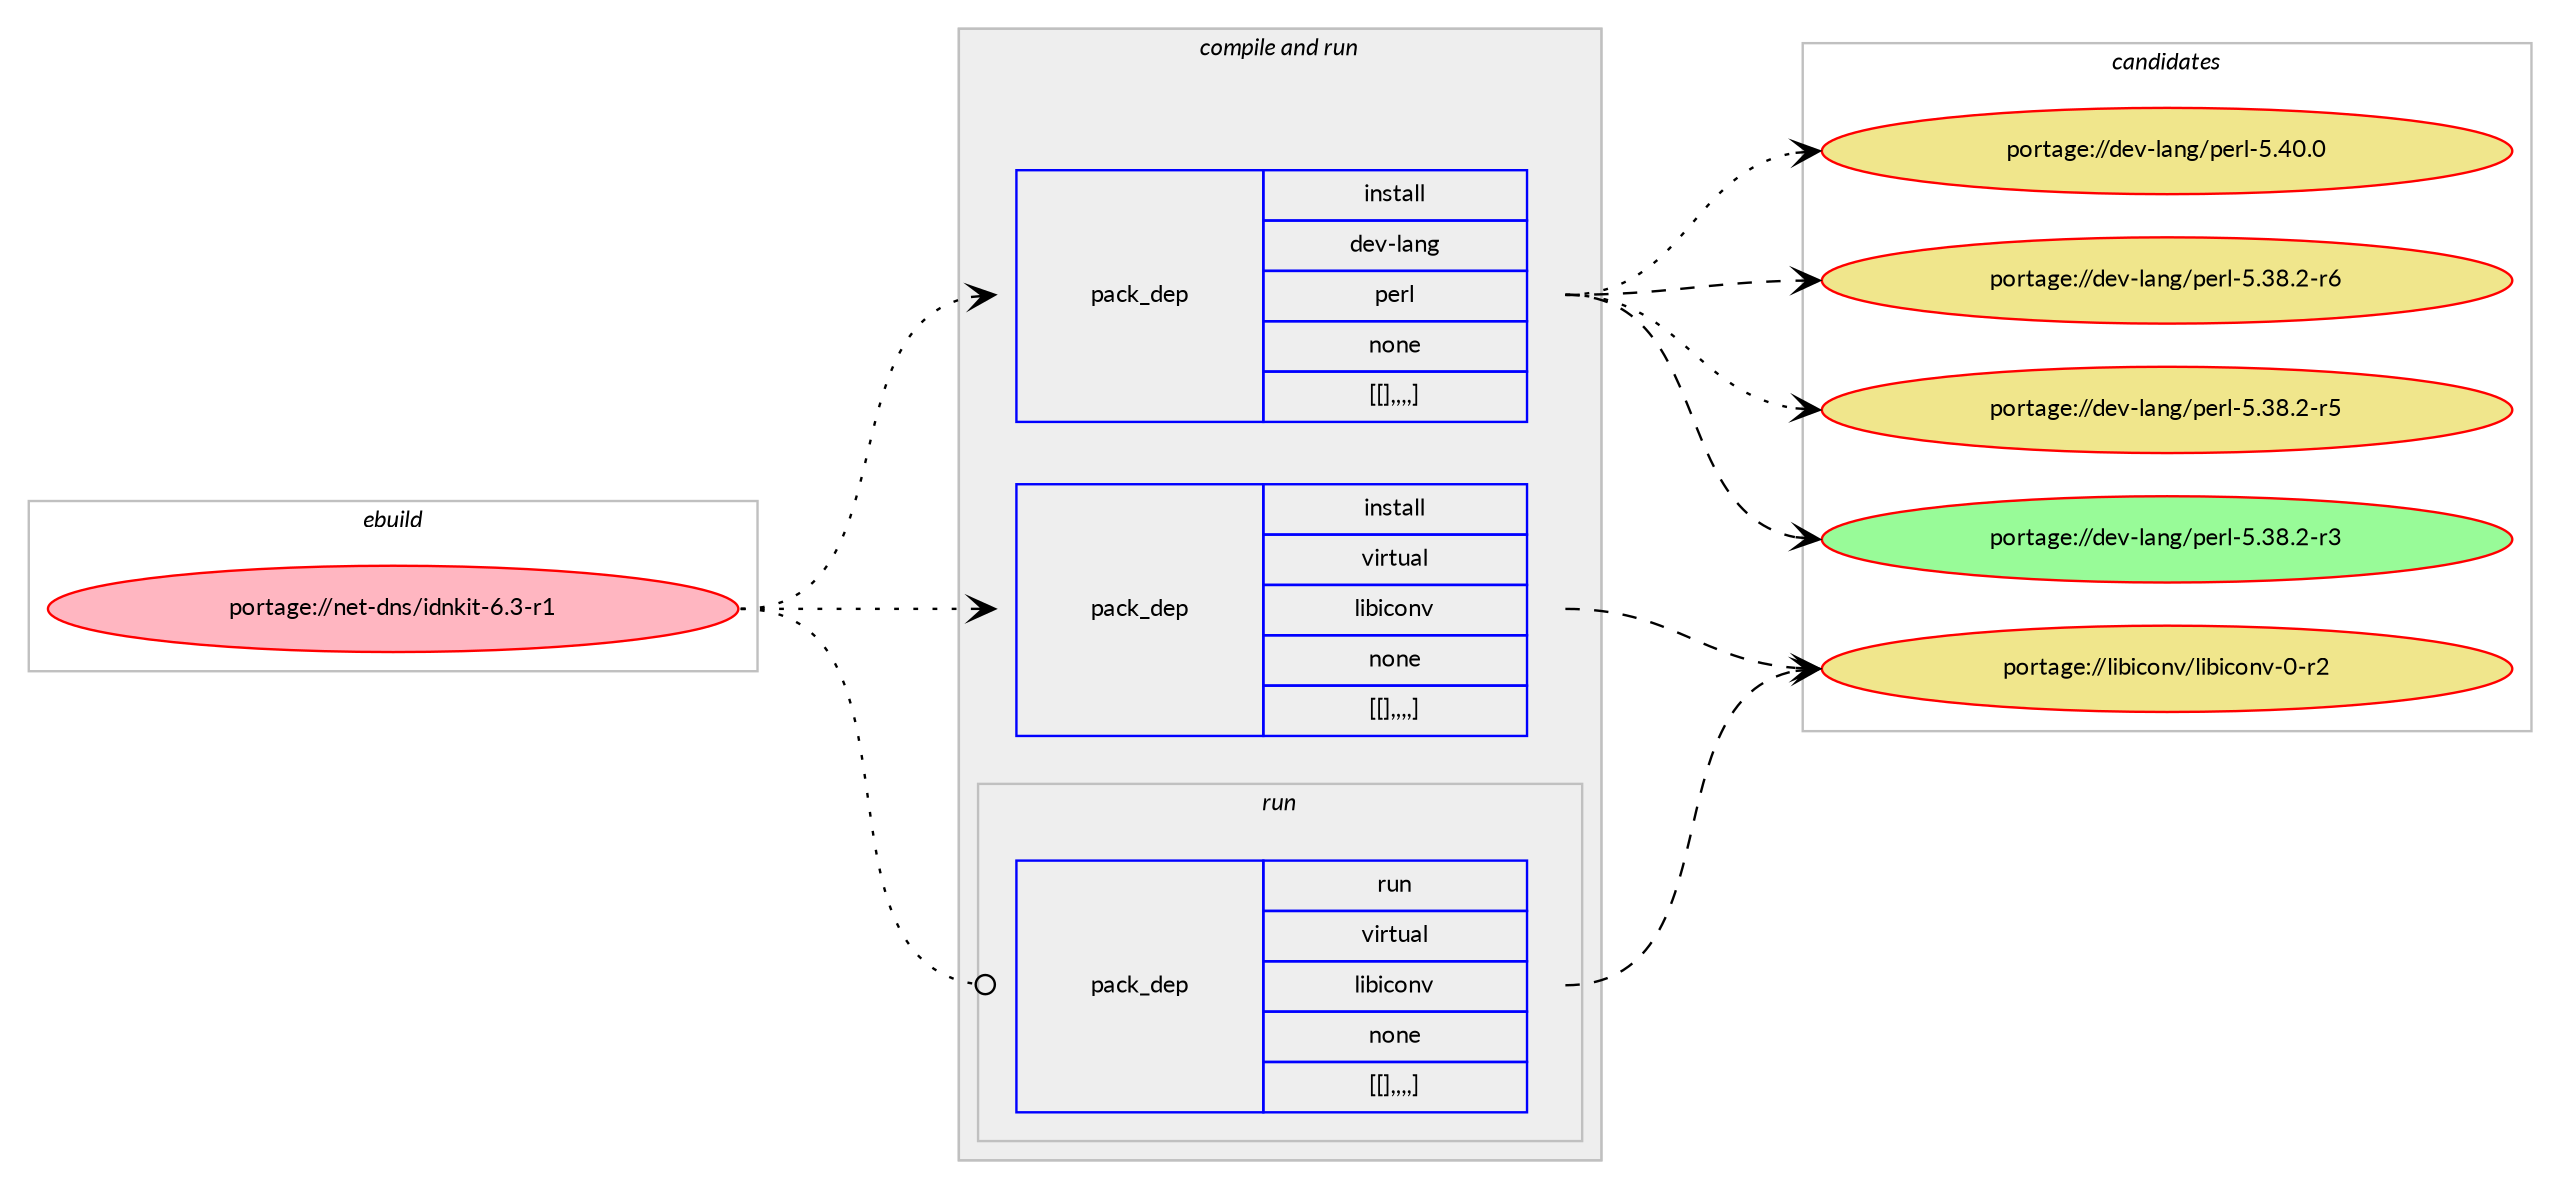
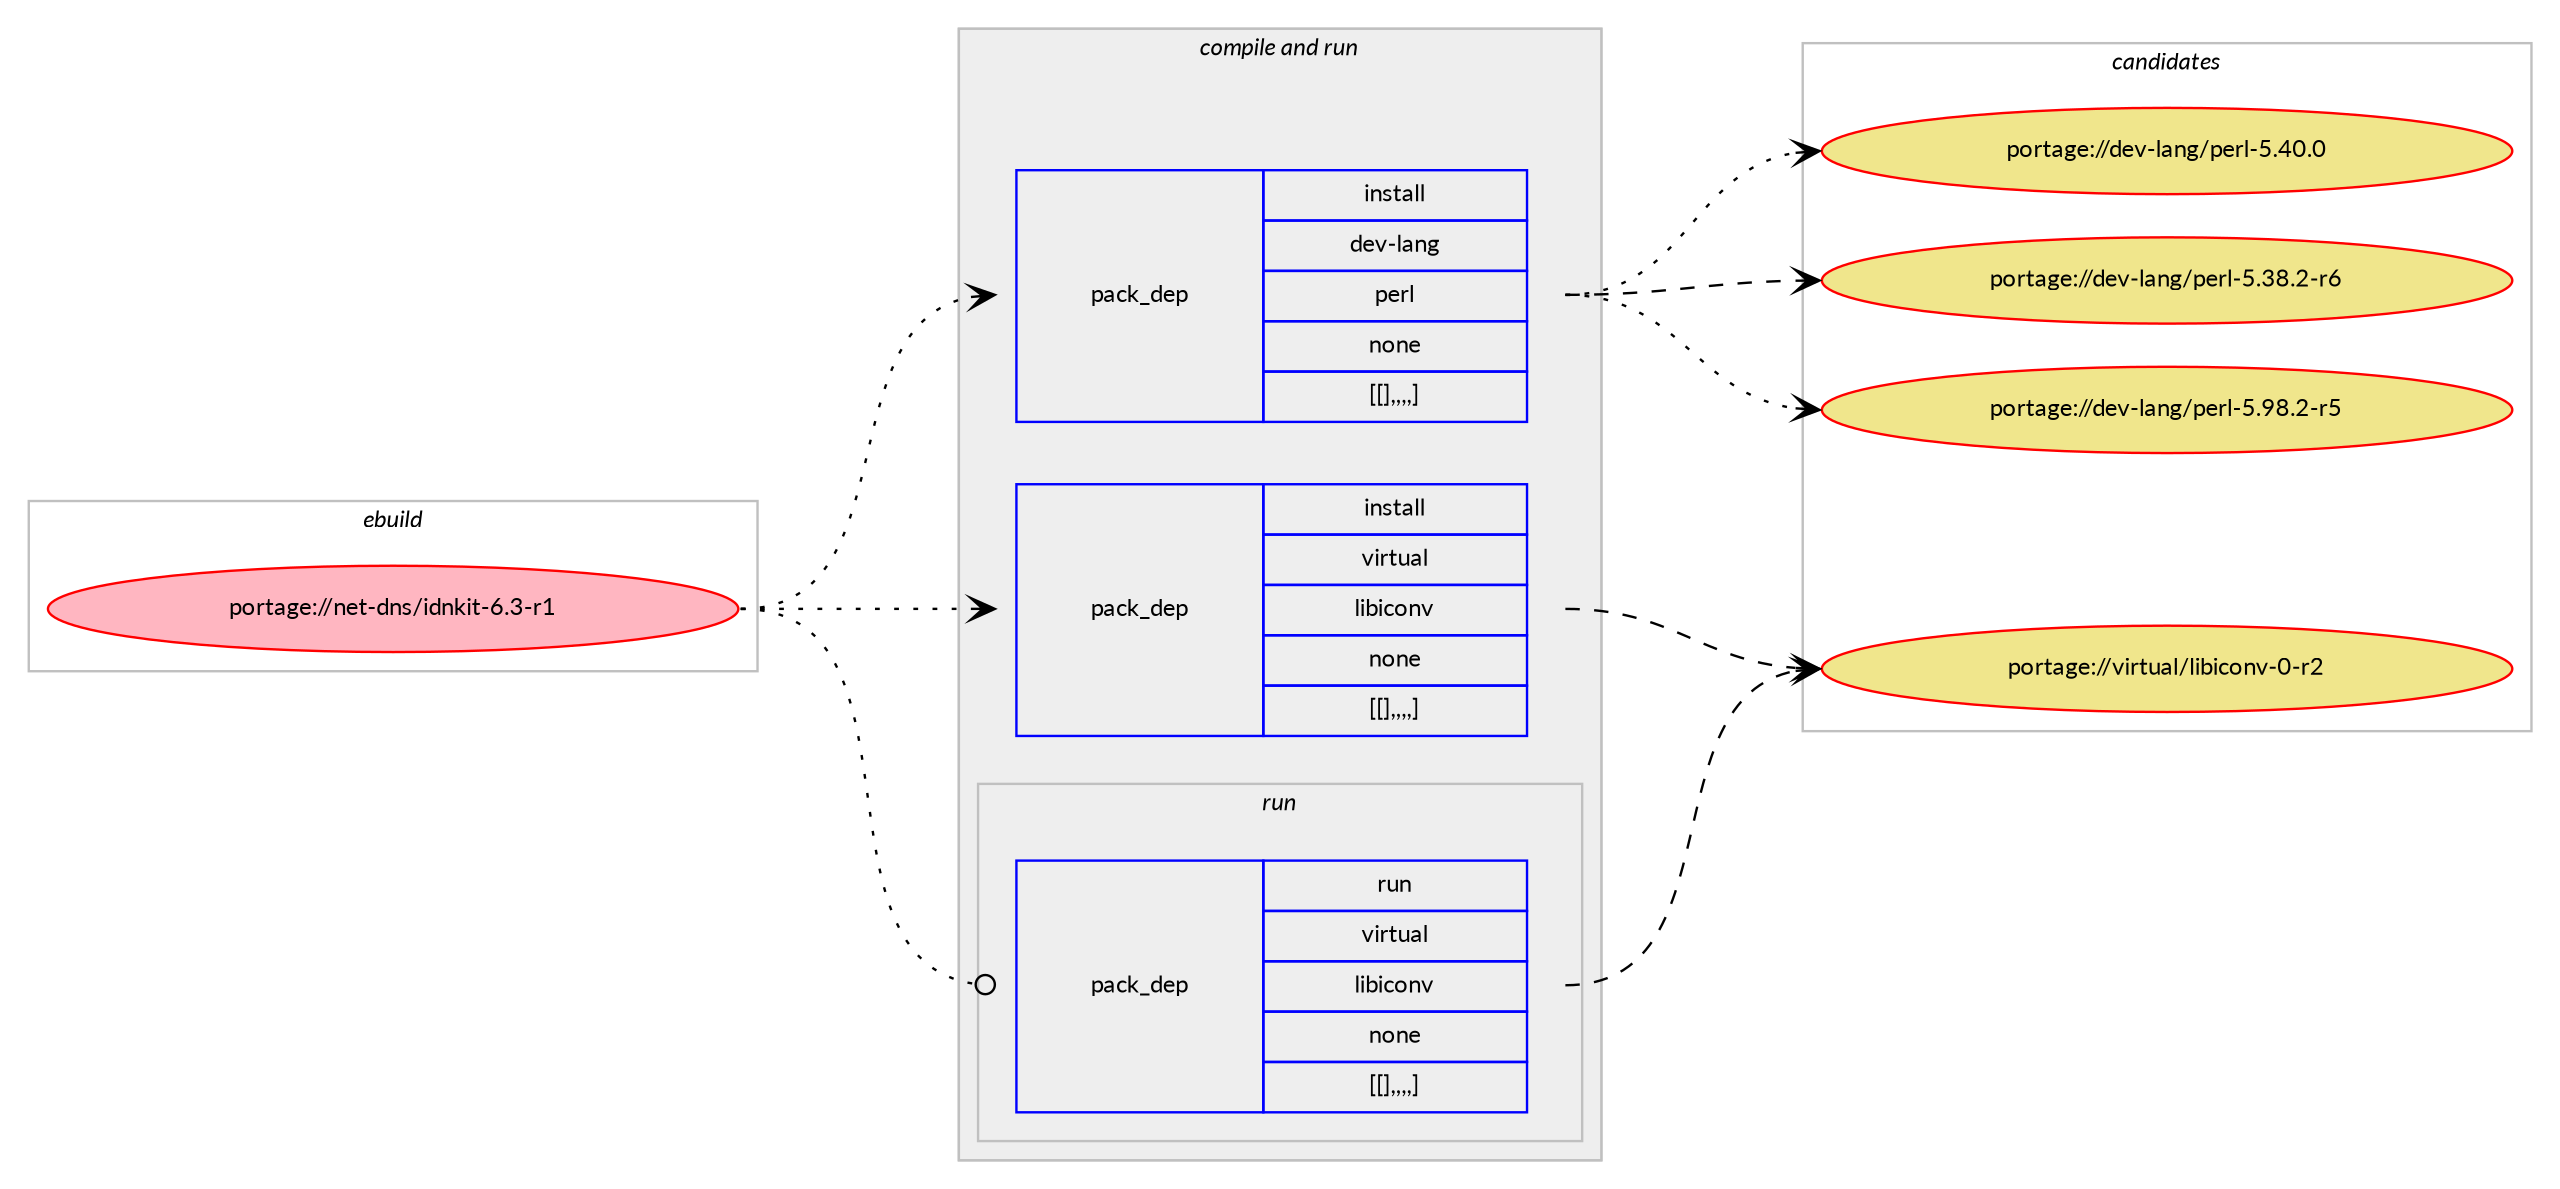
  digraph {
    compound=true
    concentrate=true
    fontname=Lato
    fontsize=10
    newrank=true
    rankdir=LR
    ranksep=1.5
    node [color=red fillcolor=khaki fontname=Lato fontsize=10 style=filled]
    edge [arrowhead=vee fontname=Lato headport=w style=dotted tailport=e weight=100]
    n1 [fillcolor=lightpink label="portage://net-dns/idnkit-6.3-r1" width=4]
    n2 [color=blue label=<<TABLE BORDER="0" CELLBORDER="1" CELLSPACING="0" CELLPADDING="4" WIDTH="220"><TR><TD ROWSPAN="6" CELLPADDING="30">pack_dep</TD></TR><TR><TD WIDTH="110">install</TD></TR><TR><TD>dev-lang</TD></TR><TR><TD>perl</TD></TR><TR><TD>none</TD></TR><TR><TD>[[],,,,]</TD></TR></TABLE>> shape=none fillcolor="" style=""]
    n3 [color=blue label=<<TABLE BORDER="0" CELLBORDER="1" CELLSPACING="0" CELLPADDING="4" WIDTH="220"><TR><TD ROWSPAN="6" CELLPADDING="30">pack_dep</TD></TR><TR><TD WIDTH="110">install</TD></TR><TR><TD>virtual</TD></TR><TR><TD>libiconv</TD></TR><TR><TD>none</TD></TR><TR><TD>[[],,,,]</TD></TR></TABLE>> shape=none fillcolor="" style=""]
    n4 [color=blue label=<<TABLE BORDER="0" CELLBORDER="1" CELLSPACING="0" CELLPADDING="4" WIDTH="220"><TR><TD ROWSPAN="6" CELLPADDING="30">pack_dep</TD></TR><TR><TD WIDTH="110">run</TD></TR><TR><TD>virtual</TD></TR><TR><TD>libiconv</TD></TR><TR><TD>none</TD></TR><TR><TD>[[],,,,]</TD></TR></TABLE>> shape=none fillcolor="" style=""]
    n5 [label="portage://dev-lang/perl-5.40.0" width=4]
    n6 [label="portage://dev-lang/perl-5.38.2-r6" width=4]
-   n7 [label="portage://dev-lang/perl-5.38.2-r5" width=4]
-   n8 [fillcolor=palegreen label="portage://dev-lang/perl-5.38.2-r3" width=4]
-   n9 [label="portage://libiconv/libiconv-0-r2" width=4]
+   n7 [label="portage://dev-lang/perl-5.98.2-r5" width=4]
+   n9 [label="portage://virtual/libiconv-0-r2" width=4]
    subgraph cluster_1 {
      color=gray
      label=<<i>ebuild</i>>
      n1
    }
    subgraph cluster_2 {
      color=gray
      label=<<i>dependencies</i>>
      subgraph cluster_3 {
        color=gray
        fillcolor="#eeeeee"
        label=<<i>compile</i>>
        style=filled
        subgraph sub_4 {
          color=gray
          fillcolor="#eeeeee"
          label=<<i>compile</i>>
          style=filled
          n2
        }
        subgraph sub_5 {
          color=gray
          fillcolor="#eeeeee"
          label=<<i>compile</i>>
          style=filled
          n3
        }
      }
      subgraph cluster_6 {
        color=gray
        fillcolor="#eeeeee"
        label=<<i>compile and run</i>>
        style=filled
      }
      subgraph cluster_7 {
        color=gray
        fillcolor="#eeeeee"
        label=<<i>run</i>>
        style=filled
        subgraph sub_8 {
          color=gray
          fillcolor="#eeeeee"
          label=<<i>run</i>>
          style=filled
          n4
        }
      }
    }
    subgraph cluster_9 {
      color=gray
      label=<<i>candidates</i>>
      rank=same
      subgraph sub_10 {
        color=black
        label=<<i>candidates</i>>
        nodesep=1
        rank=same
        n5
        n6
        n7
-       n8
      }
      subgraph sub_11 {
        color=black
        label=<<i>candidates</i>>
        nodesep=1
        rank=same
        n9
      }
      subgraph sub_12 {
        color=black
        label=<<i>candidates</i>>
        nodesep=1
        rank=same
        n9
      }
    }
    n1 -> n2 [weight=20]
    n1 -> n3 [weight=20]
    n1 -> n4 [arrowhead=odot weight=20]
    n2 -> n5
    n2 -> n6 [style=dashed]
    n2 -> n7
-   n2 -> n8 [style=dashed]
    n3 -> n9 [style=dashed]
    n4 -> n9 [style=dashed]
  }
